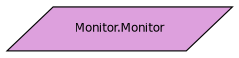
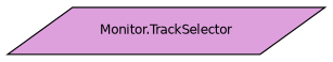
  digraph {
    rankdir=LR
-   n1 [color=black fillcolor=plum fontname=Helvetica fontsize=10 height=0.2 label="Monitor.Monitor" shape=parallelogram style=filled width=0.4]
+   n1 [color=black fillcolor=plum fontname=Helvetica fontsize=10 height=0.2 label="Monitor.TrackSelector" shape=parallelogram style=filled width=0.4]
  }
